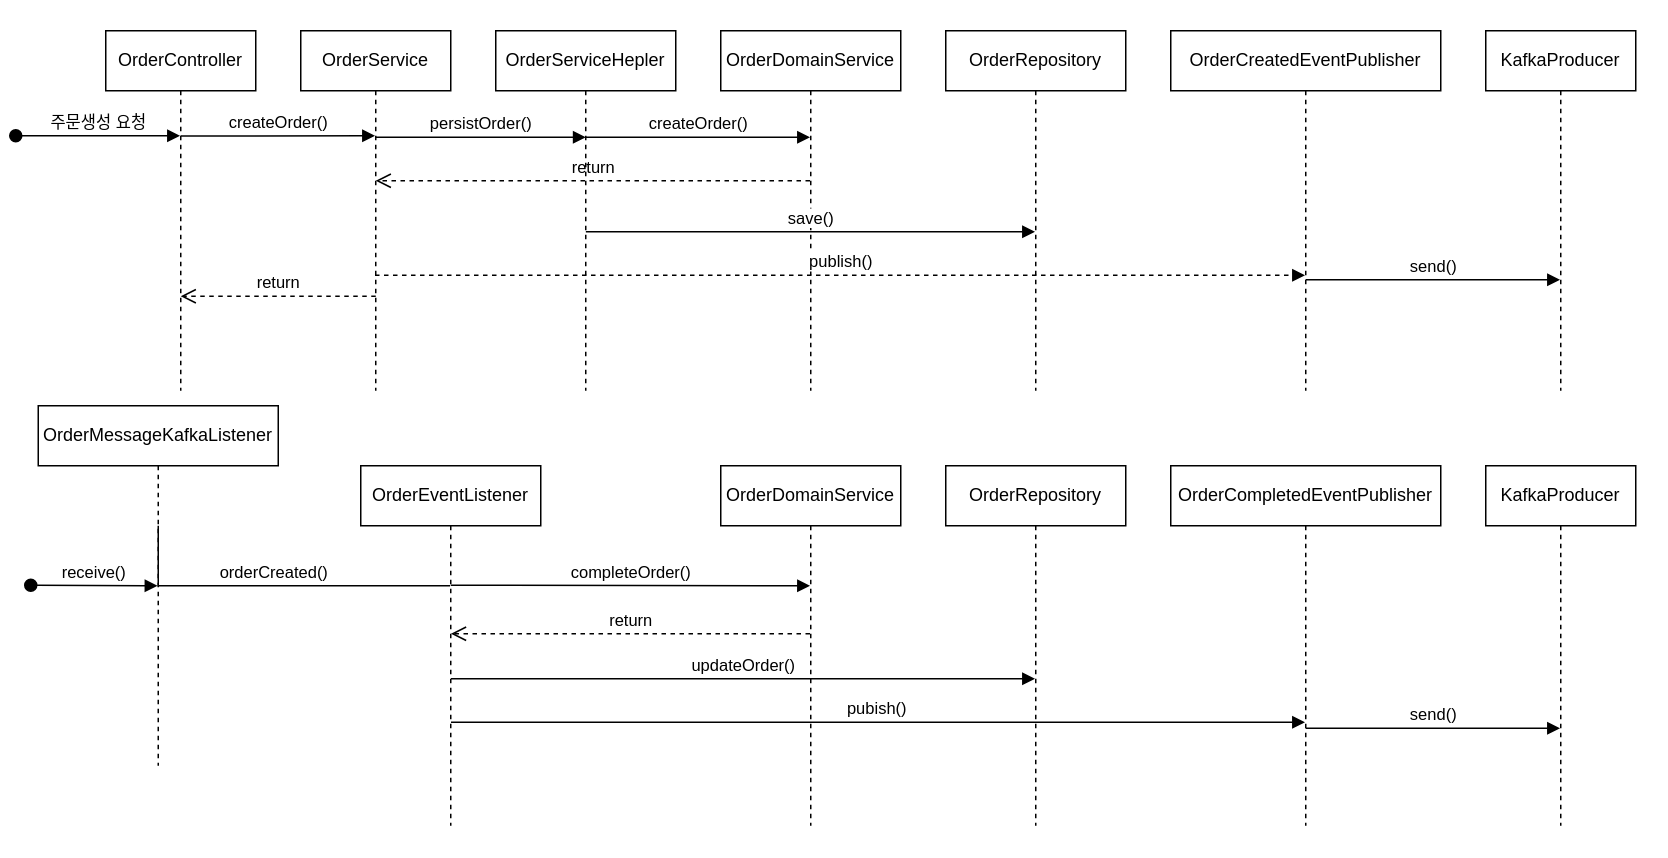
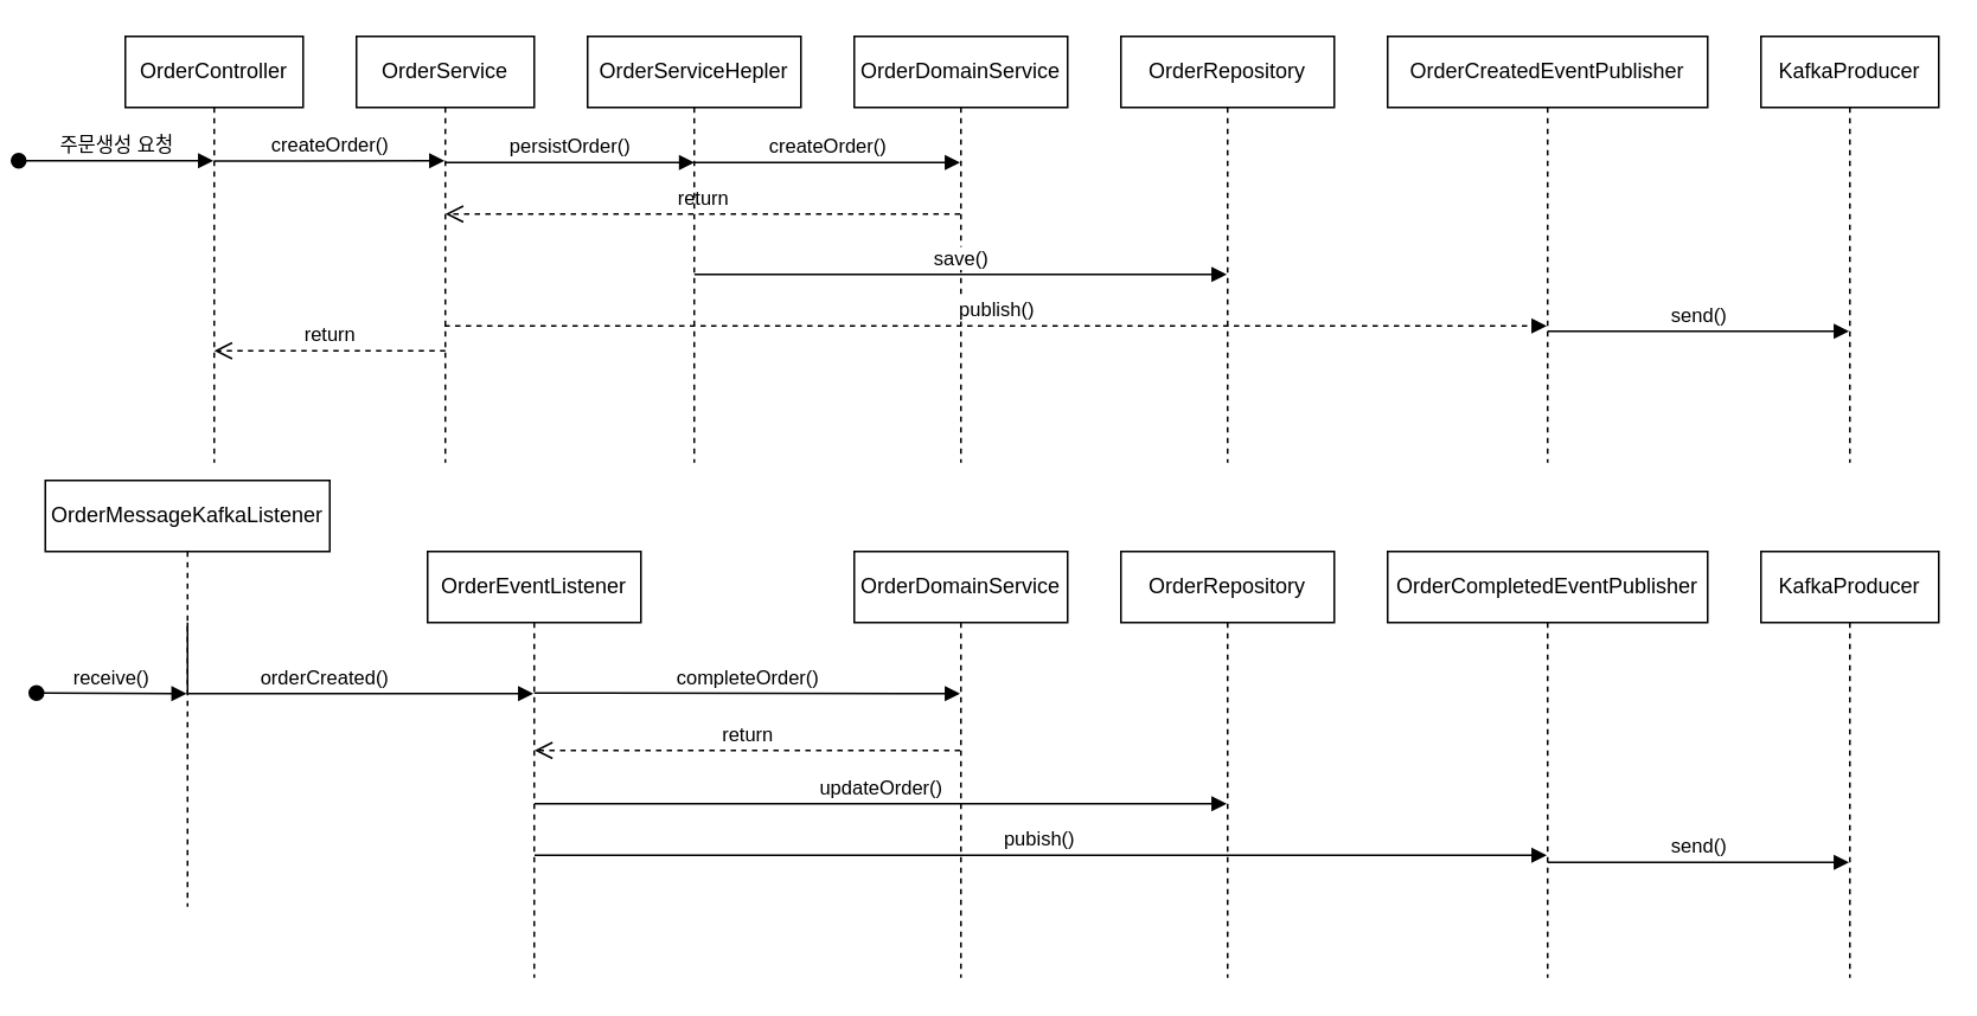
  <mxCell id="0" />
  <mxCell id="1" parent="0" />
  <mxCell id="2" value="OrderController" style="shape=umlLifeline;perimeter=lifelinePerimeter;whiteSpace=wrap;html=1;container=0;dropTarget=0;collapsible=0;recursiveResize=0;outlineConnect=0;portConstraint=eastwest;newEdgeStyle={&quot;edgeStyle&quot;:&quot;elbowEdgeStyle&quot;,&quot;elbow&quot;:&quot;vertical&quot;,&quot;curved&quot;:0,&quot;rounded&quot;:0};" vertex="1" parent="1"><mxGeometry x="70" y="20" width="100" height="240" as="geometry" /></mxCell>
  <mxCell id="3" value="주문생성 요청" style="html=1;verticalAlign=bottom;startArrow=oval;endArrow=block;startSize=8;edgeStyle=elbowEdgeStyle;elbow=vertical;curved=0;rounded=0;startFill=1;" edge="1" parent="2" target="2"><mxGeometry relative="1" as="geometry"><mxPoint x="-60" y="70" as="sourcePoint" /><mxPoint x="45" y="70" as="targetPoint" /></mxGeometry></mxCell>
  <mxCell id="4" value="OrderService" style="shape=umlLifeline;perimeter=lifelinePerimeter;whiteSpace=wrap;html=1;container=0;dropTarget=0;collapsible=0;recursiveResize=0;outlineConnect=0;portConstraint=eastwest;newEdgeStyle={&quot;edgeStyle&quot;:&quot;elbowEdgeStyle&quot;,&quot;elbow&quot;:&quot;vertical&quot;,&quot;curved&quot;:0,&quot;rounded&quot;:0};" vertex="1" parent="1"><mxGeometry x="200" y="20" width="100" height="240" as="geometry" /></mxCell>
  <mxCell id="5" value="createOrder()" style="html=1;verticalAlign=bottom;endArrow=block;edgeStyle=elbowEdgeStyle;elbow=vertical;curved=0;rounded=0;" edge="1" parent="1"><mxGeometry relative="1" as="geometry"><mxPoint x="120" y="90.17" as="sourcePoint" /><Array as="points" /><mxPoint x="249.5" y="90.25" as="targetPoint" /></mxGeometry></mxCell>
  <mxCell id="6" value="return" style="html=1;verticalAlign=bottom;endArrow=open;dashed=1;endSize=8;edgeStyle=elbowEdgeStyle;elbow=vertical;curved=0;rounded=0;" edge="1" parent="1" source="9"><mxGeometry relative="1" as="geometry"><mxPoint x="250" y="120" as="targetPoint" /><Array as="points"><mxPoint x="550.42" y="120" /></Array><mxPoint x="510" y="120" as="sourcePoint" /></mxGeometry></mxCell>
  <mxCell id="7" value="OrderServiceHepler" style="shape=umlLifeline;perimeter=lifelinePerimeter;whiteSpace=wrap;html=1;container=0;dropTarget=0;collapsible=0;recursiveResize=0;outlineConnect=0;portConstraint=eastwest;newEdgeStyle={&quot;edgeStyle&quot;:&quot;elbowEdgeStyle&quot;,&quot;elbow&quot;:&quot;vertical&quot;,&quot;curved&quot;:0,&quot;rounded&quot;:0};" vertex="1" parent="1"><mxGeometry x="330" y="20" width="120" height="240" as="geometry" /></mxCell>
  <mxCell id="8" value="persistOrder()" style="html=1;verticalAlign=bottom;endArrow=block;edgeStyle=elbowEdgeStyle;elbow=vertical;curved=0;rounded=0;" edge="1" parent="1"><mxGeometry relative="1" as="geometry"><mxPoint x="250" y="91" as="sourcePoint" /><Array as="points"><mxPoint x="384.12" y="91" /></Array><mxPoint x="390" y="91" as="targetPoint" /></mxGeometry></mxCell>
  <mxCell id="9" value="OrderDomainService" style="shape=umlLifeline;perimeter=lifelinePerimeter;whiteSpace=wrap;html=1;container=0;dropTarget=0;collapsible=0;recursiveResize=0;outlineConnect=0;portConstraint=eastwest;newEdgeStyle={&quot;edgeStyle&quot;:&quot;elbowEdgeStyle&quot;,&quot;elbow&quot;:&quot;vertical&quot;,&quot;curved&quot;:0,&quot;rounded&quot;:0};" vertex="1" parent="1"><mxGeometry x="480" y="20" width="120" height="240" as="geometry" /></mxCell>
  <mxCell id="10" value="OrderRepository" style="shape=umlLifeline;perimeter=lifelinePerimeter;whiteSpace=wrap;html=1;container=0;dropTarget=0;collapsible=0;recursiveResize=0;outlineConnect=0;portConstraint=eastwest;newEdgeStyle={&quot;edgeStyle&quot;:&quot;elbowEdgeStyle&quot;,&quot;elbow&quot;:&quot;vertical&quot;,&quot;curved&quot;:0,&quot;rounded&quot;:0};" vertex="1" parent="1"><mxGeometry x="630" y="20" width="120" height="240" as="geometry" /></mxCell>
  <mxCell id="11" value="createOrder()" style="html=1;verticalAlign=bottom;endArrow=block;edgeStyle=elbowEdgeStyle;elbow=horizontal;curved=0;rounded=0;" edge="1" parent="1"><mxGeometry relative="1" as="geometry"><mxPoint x="390" y="91" as="sourcePoint" /><Array as="points"><mxPoint x="515" y="91" /></Array><mxPoint x="539.5" y="91" as="targetPoint" /></mxGeometry></mxCell>
  <mxCell id="12" value="save()" style="html=1;verticalAlign=bottom;endArrow=block;edgeStyle=elbowEdgeStyle;elbow=horizontal;curved=0;rounded=0;" edge="1" parent="1"><mxGeometry relative="1" as="geometry"><mxPoint x="390.083" y="154" as="sourcePoint" /><Array as="points"><mxPoint x="575" y="154" /></Array><mxPoint x="689.5" y="154" as="targetPoint" /></mxGeometry></mxCell>
  <mxCell id="13" value="publish()" style="html=1;verticalAlign=bottom;endArrow=block;edgeStyle=elbowEdgeStyle;elbow=vertical;curved=0;rounded=0;dashed=1;" edge="1" parent="1" source="4" target="14"><mxGeometry relative="1" as="geometry"><mxPoint x="300.25" y="183" as="sourcePoint" /><Array as="points"><mxPoint x="414.12" y="183" /></Array><mxPoint x="1059.5" y="183" as="targetPoint" /></mxGeometry></mxCell>
  <mxCell id="14" value="OrderCreatedEventPublisher" style="shape=umlLifeline;perimeter=lifelinePerimeter;whiteSpace=wrap;html=1;container=0;dropTarget=0;collapsible=0;recursiveResize=0;outlineConnect=0;portConstraint=eastwest;newEdgeStyle={&quot;edgeStyle&quot;:&quot;elbowEdgeStyle&quot;,&quot;elbow&quot;:&quot;vertical&quot;,&quot;curved&quot;:0,&quot;rounded&quot;:0};" vertex="1" parent="1"><mxGeometry x="780" y="20" width="180" height="240" as="geometry" /></mxCell>
  <mxCell id="15" value="return" style="html=1;verticalAlign=bottom;endArrow=open;dashed=1;endSize=8;edgeStyle=elbowEdgeStyle;elbow=vertical;curved=0;rounded=0;" edge="1" parent="1"><mxGeometry relative="1" as="geometry"><mxPoint x="119.987" y="197" as="targetPoint" /><Array as="points"><mxPoint x="225" y="197" /></Array><mxPoint x="250" y="197" as="sourcePoint" /></mxGeometry></mxCell>
  <mxCell id="16" value="KafkaProducer" style="shape=umlLifeline;perimeter=lifelinePerimeter;whiteSpace=wrap;html=1;container=0;dropTarget=0;collapsible=0;recursiveResize=0;outlineConnect=0;portConstraint=eastwest;newEdgeStyle={&quot;edgeStyle&quot;:&quot;elbowEdgeStyle&quot;,&quot;elbow&quot;:&quot;vertical&quot;,&quot;curved&quot;:0,&quot;rounded&quot;:0};" vertex="1" parent="1"><mxGeometry x="990" y="20" width="100" height="240" as="geometry" /></mxCell>
  <mxCell id="17" value="send()" style="html=1;verticalAlign=bottom;endArrow=block;edgeStyle=elbowEdgeStyle;elbow=horizontal;curved=0;rounded=0;" edge="1" parent="1"><mxGeometry relative="1" as="geometry"><mxPoint x="870" y="186" as="sourcePoint" /><Array as="points"><mxPoint x="995" y="186" /></Array><mxPoint x="1039.5" y="186" as="targetPoint" /></mxGeometry></mxCell>
  <mxCell id="18" value="OrderMessageKafkaListener" style="shape=umlLifeline;perimeter=lifelinePerimeter;whiteSpace=wrap;html=1;container=0;dropTarget=0;collapsible=0;recursiveResize=0;outlineConnect=0;portConstraint=eastwest;newEdgeStyle={&quot;edgeStyle&quot;:&quot;elbowEdgeStyle&quot;,&quot;elbow&quot;:&quot;vertical&quot;,&quot;curved&quot;:0,&quot;rounded&quot;:0};" vertex="1" parent="1"><mxGeometry x="25" y="270" width="160" height="240" as="geometry" /></mxCell>
  <mxCell id="19" value="OrderEventListener" style="shape=umlLifeline;perimeter=lifelinePerimeter;whiteSpace=wrap;html=1;container=0;dropTarget=0;collapsible=0;recursiveResize=0;outlineConnect=0;portConstraint=eastwest;newEdgeStyle={&quot;edgeStyle&quot;:&quot;elbowEdgeStyle&quot;,&quot;elbow&quot;:&quot;vertical&quot;,&quot;curved&quot;:0,&quot;rounded&quot;:0};" vertex="1" parent="1"><mxGeometry x="240" y="310" width="120" height="240" as="geometry" /></mxCell>
  <mxCell id="20" value="OrderDomainService" style="shape=umlLifeline;perimeter=lifelinePerimeter;whiteSpace=wrap;html=1;container=0;dropTarget=0;collapsible=0;recursiveResize=0;outlineConnect=0;portConstraint=eastwest;newEdgeStyle={&quot;edgeStyle&quot;:&quot;elbowEdgeStyle&quot;,&quot;elbow&quot;:&quot;vertical&quot;,&quot;curved&quot;:0,&quot;rounded&quot;:0};" vertex="1" parent="1"><mxGeometry x="480" y="310" width="120" height="240" as="geometry" /></mxCell>
  <mxCell id="21" value="OrderRepository" style="shape=umlLifeline;perimeter=lifelinePerimeter;whiteSpace=wrap;html=1;container=0;dropTarget=0;collapsible=0;recursiveResize=0;outlineConnect=0;portConstraint=eastwest;newEdgeStyle={&quot;edgeStyle&quot;:&quot;elbowEdgeStyle&quot;,&quot;elbow&quot;:&quot;vertical&quot;,&quot;curved&quot;:0,&quot;rounded&quot;:0};" vertex="1" parent="1"><mxGeometry x="630" y="310" width="120" height="240" as="geometry" /></mxCell>
  <mxCell id="22" value="OrderCompletedEventPublisher" style="shape=umlLifeline;perimeter=lifelinePerimeter;whiteSpace=wrap;html=1;container=0;dropTarget=0;collapsible=0;recursiveResize=0;outlineConnect=0;portConstraint=eastwest;newEdgeStyle={&quot;edgeStyle&quot;:&quot;elbowEdgeStyle&quot;,&quot;elbow&quot;:&quot;vertical&quot;,&quot;curved&quot;:0,&quot;rounded&quot;:0};" vertex="1" parent="1"><mxGeometry x="780" y="310" width="180" height="240" as="geometry" /></mxCell>
  <mxCell id="23" value="KafkaProducer" style="shape=umlLifeline;perimeter=lifelinePerimeter;whiteSpace=wrap;html=1;container=0;dropTarget=0;collapsible=0;recursiveResize=0;outlineConnect=0;portConstraint=eastwest;newEdgeStyle={&quot;edgeStyle&quot;:&quot;elbowEdgeStyle&quot;,&quot;elbow&quot;:&quot;vertical&quot;,&quot;curved&quot;:0,&quot;rounded&quot;:0};" vertex="1" parent="1"><mxGeometry x="990" y="310" width="100" height="240" as="geometry" /></mxCell>
  <mxCell id="24" value="receive()" style="html=1;verticalAlign=bottom;startArrow=oval;endArrow=block;startSize=8;edgeStyle=elbowEdgeStyle;elbow=vertical;curved=0;rounded=0;startFill=1;" edge="1" parent="1" target="18"><mxGeometry relative="1" as="geometry"><mxPoint x="20" y="389.7" as="sourcePoint" /><mxPoint x="130" y="389.7" as="targetPoint" /></mxGeometry></mxCell>
- <mxCell id="25" value="orderCreated()" style="html=1;verticalAlign=bottom;startArrow=none;endArrow=none;startSize=8;edgeStyle=elbowEdgeStyle;elbow=vertical;curved=0;rounded=0;startFill=0;exitX=0.5;exitY=0.333;exitDx=0;exitDy=0;exitPerimeter=0;" edge="1" parent="1" source="18" target="19"><mxGeometry relative="1" as="geometry"><mxPoint x="150" y="389.7" as="sourcePoint" /><mxPoint x="280" y="390" as="targetPoint" /><Array as="points"><mxPoint x="120" y="390" /></Array></mxGeometry></mxCell>
+ <mxCell id="25" value="orderCreated()" style="html=1;verticalAlign=bottom;startArrow=none;endArrow=block;startSize=8;edgeStyle=elbowEdgeStyle;elbow=vertical;curved=0;rounded=0;startFill=0;exitX=0.5;exitY=0.333;exitDx=0;exitDy=0;exitPerimeter=0;" edge="1" parent="1" source="18" target="19"><mxGeometry relative="1" as="geometry"><mxPoint x="150" y="389.7" as="sourcePoint" /><mxPoint x="280" y="390" as="targetPoint" /><Array as="points"><mxPoint x="120" y="390" /></Array></mxGeometry></mxCell>
  <mxCell id="26" value="completeOrder()" style="html=1;verticalAlign=bottom;startArrow=none;endArrow=block;startSize=8;edgeStyle=elbowEdgeStyle;elbow=vertical;curved=0;rounded=0;startFill=0;" edge="1" parent="1" target="20"><mxGeometry relative="1" as="geometry"><mxPoint x="300" y="389.7" as="sourcePoint" /><mxPoint x="519.5" y="390" as="targetPoint" /><Array as="points"><mxPoint x="280" y="390" /></Array></mxGeometry></mxCell>
  <mxCell id="27" value="updateOrder()" style="html=1;verticalAlign=bottom;startArrow=none;endArrow=block;startSize=8;edgeStyle=elbowEdgeStyle;elbow=vertical;curved=0;rounded=0;startFill=0;" edge="1" parent="1"><mxGeometry relative="1" as="geometry"><mxPoint x="300.167" y="452" as="sourcePoint" /><mxPoint x="689.5" y="452" as="targetPoint" /></mxGeometry></mxCell>
  <mxCell id="28" value="return" style="html=1;verticalAlign=bottom;endArrow=open;dashed=1;endSize=8;edgeStyle=elbowEdgeStyle;elbow=vertical;curved=0;rounded=0;" edge="1" parent="1"><mxGeometry relative="1" as="geometry"><mxPoint x="300.167" y="422" as="targetPoint" /><Array as="points" /><mxPoint x="539.5" y="422" as="sourcePoint" /></mxGeometry></mxCell>
  <mxCell id="29" value="pubish()" style="html=1;verticalAlign=bottom;startArrow=none;endArrow=block;startSize=8;edgeStyle=elbowEdgeStyle;elbow=vertical;curved=0;rounded=0;startFill=0;" edge="1" parent="1"><mxGeometry x="-0.001" relative="1" as="geometry"><mxPoint x="300.167" y="481" as="sourcePoint" /><mxPoint x="869.5" y="481" as="targetPoint" /><mxPoint as="offset" /></mxGeometry></mxCell>
  <mxCell id="30" value="send()" style="html=1;verticalAlign=bottom;endArrow=block;edgeStyle=elbowEdgeStyle;elbow=horizontal;curved=0;rounded=0;" edge="1" parent="1"><mxGeometry relative="1" as="geometry"><mxPoint x="870" y="485" as="sourcePoint" /><Array as="points"><mxPoint x="995" y="485" /></Array><mxPoint x="1039.5" y="485" as="targetPoint" /></mxGeometry></mxCell>
